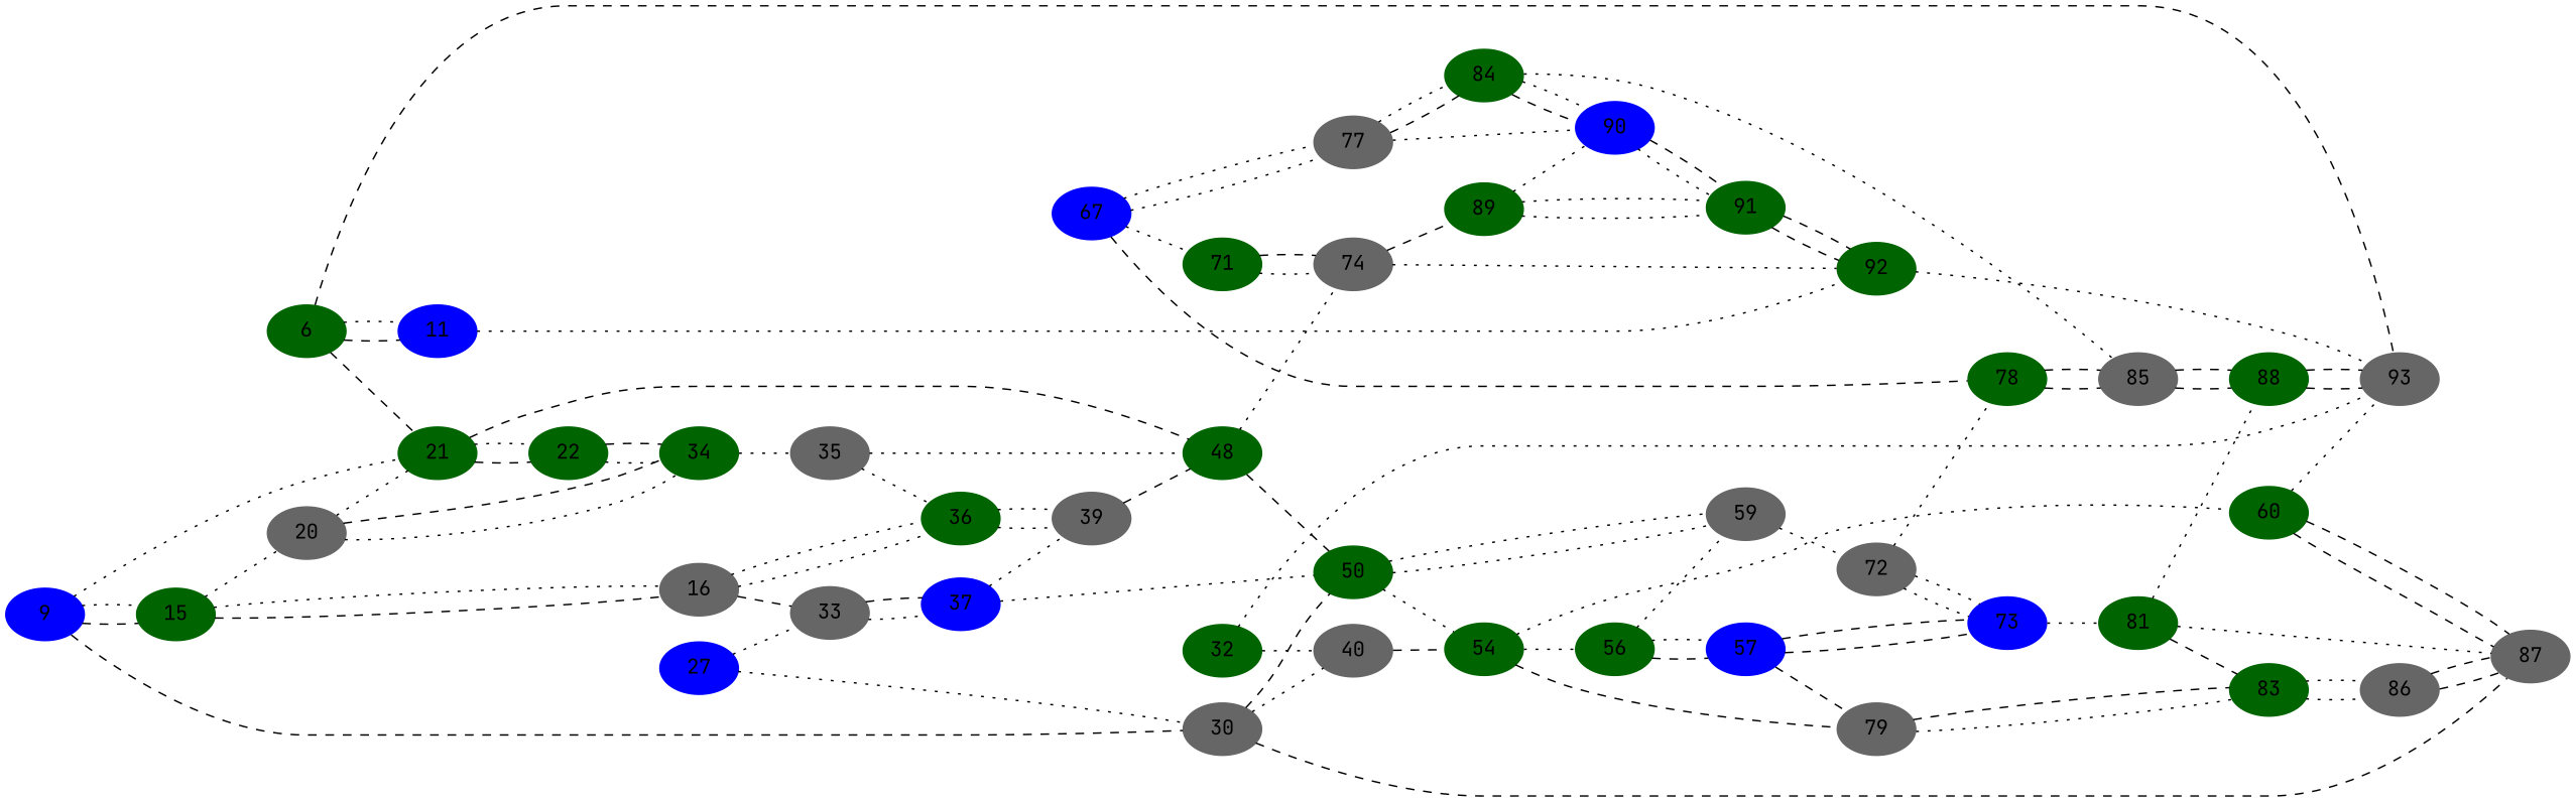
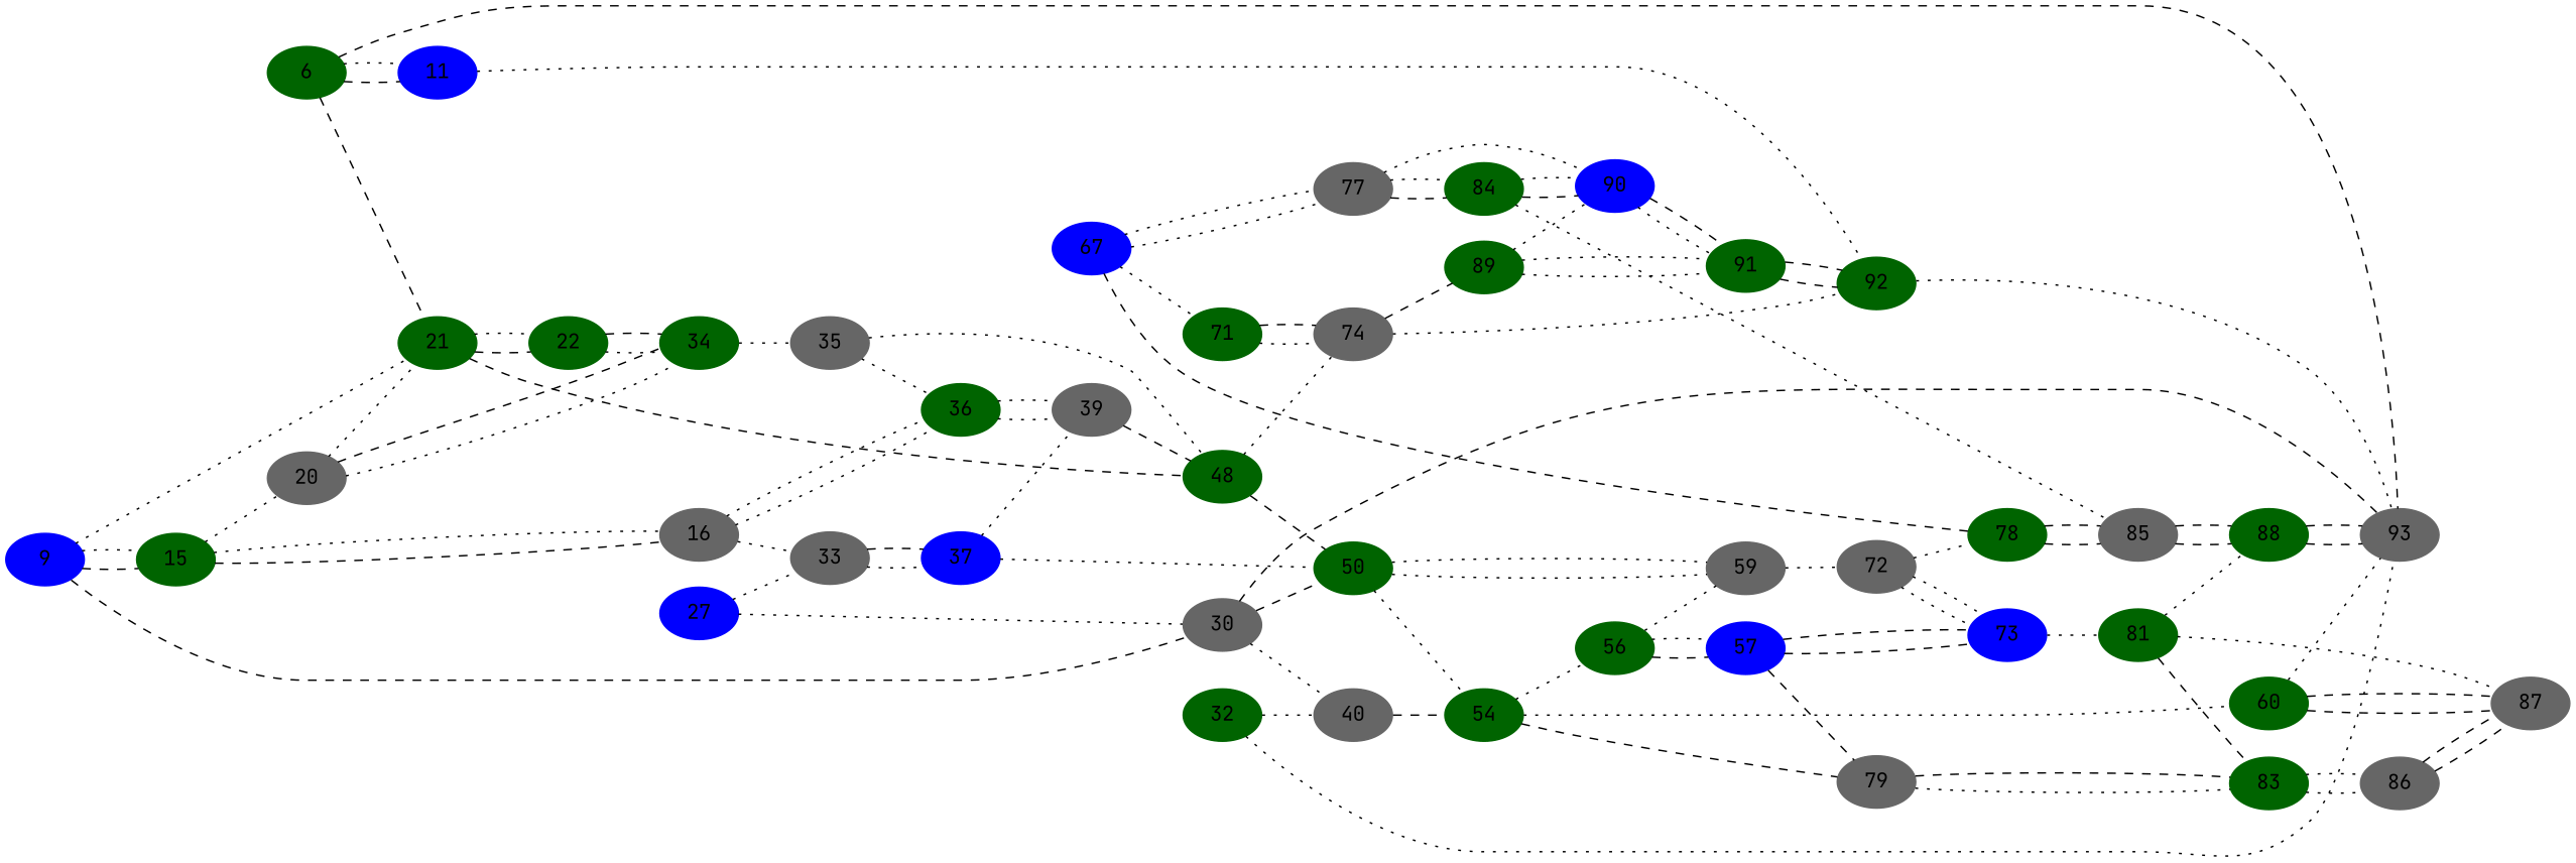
  graph {
    fontname="JetBrains Mono"
    rankdir=LR
    node [color=darkgreen fontname="JetBrains Mono" style=filled]
    edge [fontname="JetBrains Mono" style=dotted]
    6 [super="+1"]
    11 [color=blue]
    21 [super="+7+8+19"]
    93 [color=gray40 super="+61"]
    92 [super="+70+62"]
    22
    48 [super="+44"]
    9 [color=blue]
    15
    30 [color=gray40 super="+29+28+13"]
    16 [color=gray40]
    20 [color=gray40]
    40 [color=gray40 super="+31"]
    50 [super="+49+45+38"]
    33 [color=gray40 super="+17+18"]
    37 [color=blue]
    36
    34
    39 [color=gray40]
    35 [color=gray40]
    74 [color=gray40 super="+65"]
    27 [color=blue super="+26"]
    54 [super="+53"]
    59 [color=gray40]
    32
    56
    60 [super="+55"]
    79 [color=gray40 super="+58"]
    89 [super="+75"]
    72 [color=gray40 super="+69"]
    57 [color=blue]
    87 [color=gray40]
    83 [super="+82"]
    73 [color=blue]
    81 [super="+80"]
    78 [super="+68"]
    67 [color=blue]
    71 [super="+66"]
    77 [color=gray40]
    84
    90 [color=blue super="+76"]
    85 [color=gray40]
    88
    91
    86 [color=gray40]
    6 -- 11 [style=dashed weight=2]
    6 -- 11
    6 -- 21 [style=dashed]
    6 -- 93 [style=dashed]
    11 -- 92 [weight=2]
    21 -- 22 [style=dashed weight=2]
    21 -- 22
    21 -- 48 [style=dashed]
    92 -- 93 [weight=2]
    22 -- 34
    22 -- 34 [style=dashed]
    48 -- 50 [style=dashed]
    48 -- 74 [weight=2]
    9 -- 21
    9 -- 15 [style=dashed]
    9 -- 15
    9 -- 30 [style=dashed]
    15 -- 16 [style=dashed]
    15 -- 16
    15 -- 20
-   30 -- 87 [style=dashed]
+   30 -- 93 [style=dashed]
    30 -- 40
    30 -- 50 [style=dashed weight=2]
-   16 -- 33 [style=dashed]
+   16 -- 33
    16 -- 36
    16 -- 36
    20 -- 21
    20 -- 34
    20 -- 34 [style=dashed]
    40 -- 54 [style=dashed]
    50 -- 54
    50 -- 59
    50 -- 59
    33 -- 37
    33 -- 37 [style=dashed]
    37 -- 50
    37 -- 39
    36 -- 39
    36 -- 39
    34 -- 35
    39 -- 48 [style=dashed]
    35 -- 48
    35 -- 36
    74 -- 92 [weight=2]
    74 -- 89 [style=dashed weight=2]
    27 -- 30 [weight=2]
    27 -- 33 [weight=2]
    54 -- 56
    54 -- 60 [weight=2]
    54 -- 79 [style=dashed weight=2]
    59 -- 72
    32 -- 93
    32 -- 40 [weight=2]
    56 -- 59
    56 -- 57 [style=dashed]
    56 -- 57
    60 -- 93 [weight=2]
    60 -- 87 [style=dashed]
    60 -- 87 [style=dashed]
    79 -- 83
    79 -- 83 [style=dashed]
    89 -- 90
    89 -- 91
    89 -- 91
    72 -- 73
    72 -- 73
    72 -- 78 [weight=2]
    57 -- 79 [style=dashed]
    57 -- 73 [style=dashed]
    57 -- 73 [style=dashed]
    83 -- 86 [weight=2]
    83 -- 86
    73 -- 81
    81 -- 87
    81 -- 83 [style=dashed]
    81 -- 88
    78 -- 85 [style=dashed]
    78 -- 85 [style=dashed]
    67 -- 78 [style=dashed]
    67 -- 71
    67 -- 77
    67 -- 77
    71 -- 74 [weight=3]
    71 -- 74 [style=dashed]
    77 -- 84 [style=dashed]
    77 -- 84
    77 -- 90
    84 -- 90 [style=dashed]
    84 -- 90
    84 -- 85
    90 -- 91
    90 -- 91 [style=dashed]
    85 -- 88 [style=dashed]
    85 -- 88 [style=dashed]
    88 -- 93 [style=dashed]
    88 -- 93 [style=dashed]
    91 -- 92 [style=dashed]
    91 -- 92 [style=dashed]
    86 -- 87 [style=dashed]
    86 -- 87 [style=dashed]
  }
